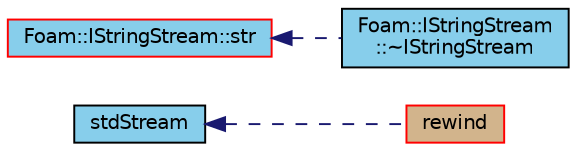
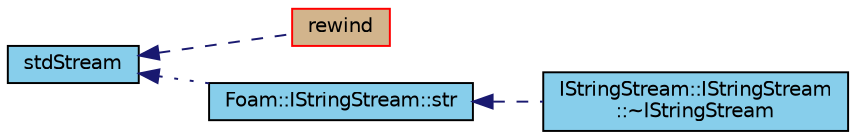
  digraph {
    rankdir=LR
    node [color=black fillcolor=skyblue fontname=Helvetica fontsize=10 shape=record style=filled]
    edge [color=midnightblue dir=back fontname=Helvetica fontsize=10 labelfontname=Helvetica labelfontsize=10 style=dashed]
    n1 [fontcolor=black height=0.2 label=stdStream width=0.4]
    n2 [color=red fillcolor=tan height=0.2 label=rewind width=0.4]
-   n3 [color=red height=0.2 label="Foam::IStringStream::str" width=0.4]
-   n4 [height=0.2 label="Foam::IStringStream\l::~IStringStream" width=0.4]
+   n3 [height=0.2 label="Foam::IStringStream::str" width=0.4]
+   n4 [height=0.2 label="IStringStream::IStringStream\l::~IStringStream" width=0.4]
    n1 -> n2
+   n1 -> n3 [style=dotted]
    n3 -> n4
  }
